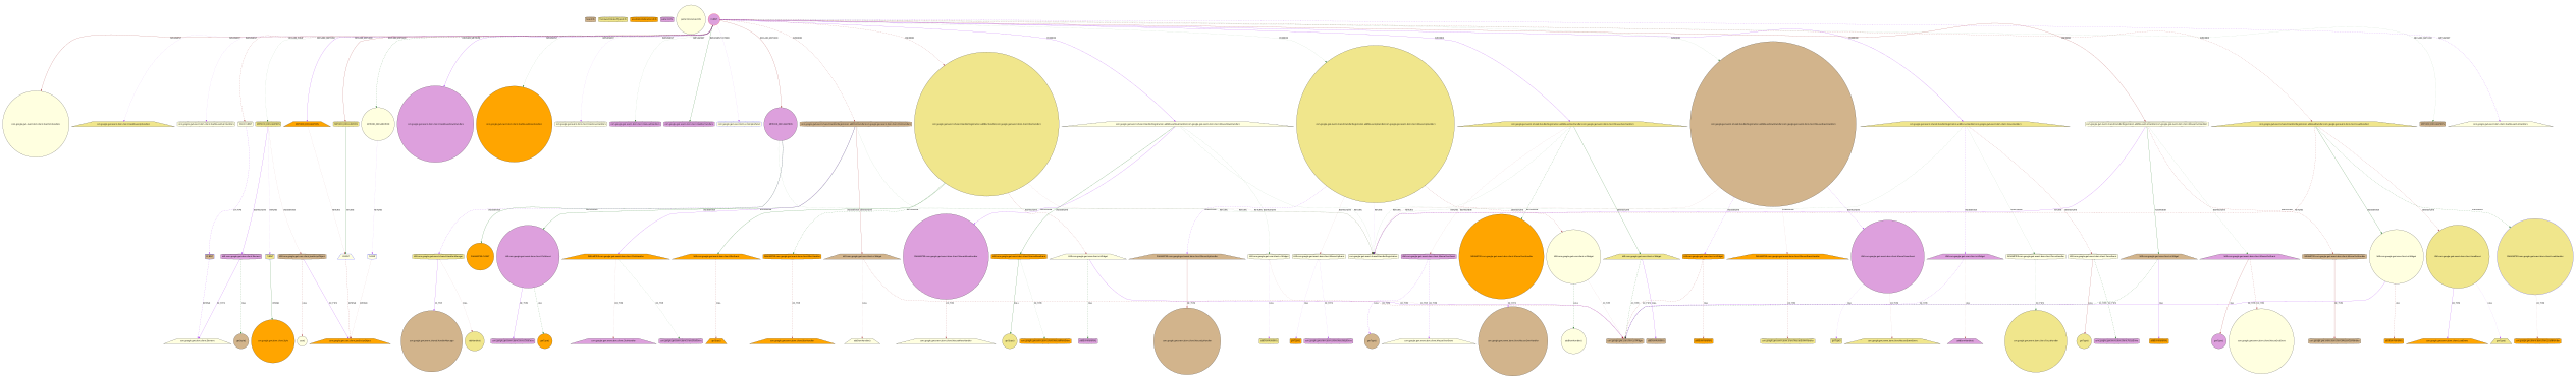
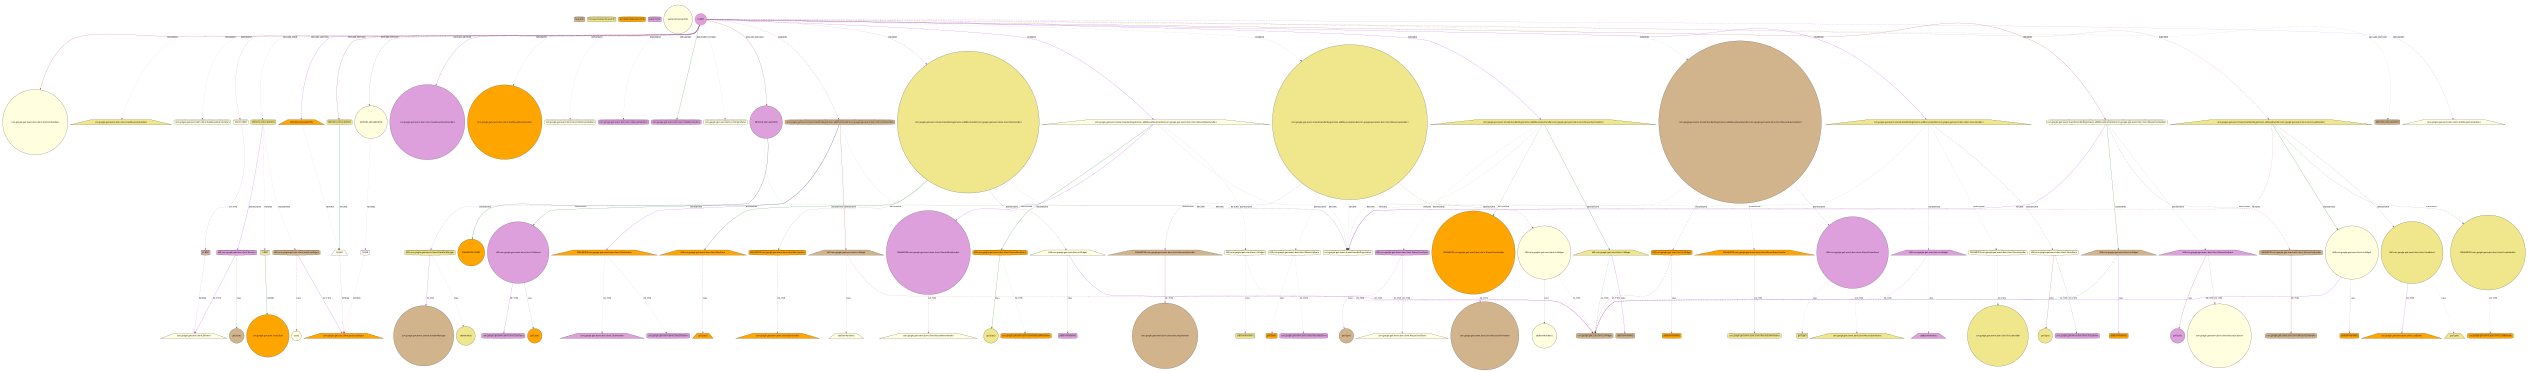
  digraph {
    fontname="Noto Sans"
    node [fillcolor=lightyellow fontname="Noto Sans" shape=cylinder style=filled isFrameworkType=false vertexType=VARIABLE_EXPRESION]
    edge [color=brown fontname="Noto Sans" style=dotted]
    baseInfo [category=pattern fillcolor=tan graphId=391 isAnonymous=false possibleRelation=true isFrameworkType="" vertexType=""]
    frameworkRelatedTypesInfo [0="com.google.gwt.event.dom.client.HasBlurHandlers" 1="com.google.gwt.event.dom.client.HasMouseUpHandlers" 2="com.google.gwt.event.dom.client.HasMouseOverHandlers" 3="com.google.gwt.user.client.ui.ComplexPanel" 4="com.google.gwt.event.dom.client.HasLoadHandlers" 5="com.google.gwt.event.dom.client.HasClickHandlers" 6="com.google.gwt.event.dom.client.HasMouseOutHandlers" 7="com.google.gwt.event.dom.client.HasMouseMoveHandlers" 8="com.google.gwt.event.dom.client.HasFocusHandlers" 9="com.google.gwt.event.dom.client.HasMouseDownHandlers" fillcolor=khaki isFrameworkType="" vertexType=""]
    possibleCollaborationsInfo [0="391~FIELD_TYPE_DECLARATION-~com.google.gwt.event.dom.client.HasBlurHandlers com.google.gwt.event.dom.client.HasMouseUpHandlers com.google.gwt.event.dom.client.HasMouseOverHandlers com.google.gwt.user.client.ui.ComplexPanel com.google.gwt.event.dom.client.HasLoadHandlers com.google.gwt.event.dom.client.HasClickHandlers com.google.gwt.event.dom.client.HasMouseOutHandlers com.google.gwt.event.dom.client.HasMouseMoveHandlers com.google.gwt.event.dom.client.HasFocusHandlers com.google.gwt.event.dom.client.HasMouseDownHandlers ~com.google.gwt.dom.client.Element ~false~false" 1="391~RETURN_TYPE_DECLARATION-CLIENT_METHOD_DECLARATION-~com.google.gwt.event.dom.client.HasBlurHandlers com.google.gwt.event.dom.client.HasMouseUpHandlers com.google.gwt.event.dom.client.HasMouseOverHandlers com.google.gwt.user.client.ui.ComplexPanel com.google.gwt.event.dom.client.HasLoadHandlers com.google.gwt.event.dom.client.HasClickHandlers com.google.gwt.event.dom.client.HasMouseOutHandlers com.google.gwt.event.dom.client.HasMouseMoveHandlers com.google.gwt.event.dom.client.HasFocusHandlers com.google.gwt.event.dom.client.HasMouseDownHandlers ~com.google.gwt.dom.client.Style ~false~false" 2="391~RETURN_TYPE_DECLARATION-CLIENT_METHOD_DECLARATION-~com.google.gwt.event.dom.client.HasBlurHandlers com.google.gwt.event.dom.client.HasMouseUpHandlers com.google.gwt.event.dom.client.HasMouseOverHandlers com.google.gwt.user.client.ui.ComplexPanel com.google.gwt.event.dom.client.HasLoadHandlers com.google.gwt.event.dom.client.HasClickHandlers com.google.gwt.event.dom.client.HasMouseOutHandlers com.google.gwt.event.dom.client.HasMouseMoveHandlers com.google.gwt.event.dom.client.HasFocusHandlers com.google.gwt.event.dom.client.HasMouseDownHandlers ~com.google.gwt.core.client.JavaScriptObject ~false~false" 3="391~RETURN_TYPE_DECLARATION-CLIENT_METHOD_DECLARATION-RETURN_TYPE_DECLARATION-CLIENT_METHOD_DECLARATION-~com.google.gwt.event.dom.client.HasBlurHandlers com.google.gwt.event.dom.client.HasMouseUpHandlers com.google.gwt.event.dom.client.HasMouseOverHandlers com.google.gwt.user.client.ui.ComplexPanel com.google.gwt.event.dom.client.HasLoadHandlers com.google.gwt.event.dom.client.HasClickHandlers com.google.gwt.event.dom.client.HasMouseOutHandlers com.google.gwt.event.dom.client.HasMouseMoveHandlers com.google.gwt.event.dom.client.HasFocusHandlers com.google.gwt.event.dom.client.HasMouseDownHandlers ~com.google.gwt.core.client.JavaScriptObject ~false~false" fillcolor=orange isFrameworkType="" vertexType=""]
    patternInfo [fillcolor=plum frequency=2.0 patternRootClient=0 isFrameworkType="" vertexType=""]
    patternInstancesInfo [0="mguiral-GwtSvgLib~/mguiral-GwtSvgLib/GwtSvgLib-master/src/gwt/html5/svg/client/user/ui/SVGSymbolWidget.java~SVGSymbolWidget~3998" 1="mguiral-GwtSvgLib~/mguiral-GwtSvgLib/GwtSvgLib-master/src/gwt/html5/svg/client/user/ui/SVGSwitchWidget.java~SVGSwitchWidget~4001" shape=circle isFrameworkType="" vertexType=""]
    n6 [label="com.google.gwt.event.dom.client.HasClickHandlers" shape=circle vertexType=FRAMEWORK_INTERFACE_TYPE]
    n7 [color=red fillcolor=plum label=CLIENT shape=circle vertexType=ROOT_CLIENT_CLASS_DECLARATION]
    n8 [fillcolor=khaki label="com.google.gwt.event.dom.client.HasMouseUpHandlers" shape=trapezium vertexType=FRAMEWORK_INTERFACE_TYPE]
    n9 [label="com.google.gwt.event.dom.client.HasMouseOverHandlers" vertexType=FRAMEWORK_INTERFACE_TYPE]
    n10 [label="FIELD:CLIENT" vertexType=FIELD_DECLARATION]
    n11 [fillcolor=plum label="com.google.gwt.event.dom.client.HasMouseDownHandlers" shape=circle vertexType=FRAMEWORK_INTERFACE_TYPE]
    n12 [fillcolor=orange label="com.google.gwt.event.dom.client.HasMouseMoveHandlers" shape=circle vertexType=FRAMEWORK_INTERFACE_TYPE]
    n13 [label="com.google.gwt.event.dom.client.HasFocusHandlers" vertexType=FRAMEWORK_INTERFACE_TYPE]
    n14 [fillcolor=plum label="com.google.gwt.event.dom.client.HasLoadHandlers" vertexType=FRAMEWORK_INTERFACE_TYPE]
    n15 [fillcolor=plum label="com.google.gwt.event.dom.client.HasBlurHandlers" vertexType=FRAMEWORK_INTERFACE_TYPE]
-   n16 [label="com.google.gwt.user.client.ui.ComplexPanel" vertexType=FRAMEWORK_CLASS_TYPE color=blue]
+   n16 [label="com.google.gwt.user.client.ui.ComplexPanel" vertexType=FRAMEWORK_CLASS_TYPE]
    n17 [fillcolor=khaki label=METHOD_DECLARATION vertexType=CLIENT_METHOD_DECLARATION]
    n18 [fillcolor=plum label=METHOD_DECLARATION shape=circle vertexType=CLIENT_METHOD_DECLARATION]
    n19 [fillcolor=khaki label="com.google.gwt.event.shared.HandlerRegistration addLoadHandler(com.google.gwt.event.dom.client.LoadHandler)" shape=trapezium vertexType=OVERRIDING_METHOD_DECLARATION]
    n20 [fillcolor=tan label="com.google.gwt.event.shared.HandlerRegistration addClickHandler(com.google.gwt.event.dom.client.ClickHandler)" vertexType=OVERRIDING_METHOD_DECLARATION]
    n21 [fillcolor=khaki label="com.google.gwt.event.shared.HandlerRegistration addBlurHandler(com.google.gwt.event.dom.client.BlurHandler)" shape=circle vertexType=OVERRIDING_METHOD_DECLARATION]
    n22 [label="com.google.gwt.event.shared.HandlerRegistration addMouseMoveHandler(com.google.gwt.event.dom.client.MouseMoveHandler)" shape=trapezium vertexType=OVERRIDING_METHOD_DECLARATION]
    n23 [fillcolor=khaki label="com.google.gwt.event.shared.HandlerRegistration addMouseUpHandler(com.google.gwt.event.dom.client.MouseUpHandler)" shape=circle vertexType=OVERRIDING_METHOD_DECLARATION]
    n24 [fillcolor=khaki label=METHOD_DECLARATION vertexType=CLIENT_METHOD_DECLARATION]
    n25 [fillcolor=tan label=METHOD_DECLARATION vertexType=CLIENT_METHOD_DECLARATION]
    n26 [label=METHOD_DECLARATION shape=circle vertexType=CLIENT_METHOD_DECLARATION]
    n27 [fillcolor=orange label=METHOD_DECLARATION shape=trapezium vertexType=CLIENT_METHOD_DECLARATION]
    n28 [fillcolor=khaki label="com.google.gwt.event.shared.HandlerRegistration addMouseOverHandler(com.google.gwt.event.dom.client.MouseOverHandler)" shape=trapezium vertexType=OVERRIDING_METHOD_DECLARATION]
    n29 [label="com.google.gwt.event.dom.client.HasMouseOutHandlers" shape=trapezium vertexType=FRAMEWORK_INTERFACE_TYPE]
    n30 [fillcolor=tan label="com.google.gwt.event.shared.HandlerRegistration addMouseDownHandler(com.google.gwt.event.dom.client.MouseDownHandler)" shape=circle vertexType=OVERRIDING_METHOD_DECLARATION]
    n31 [fillcolor=khaki label="com.google.gwt.event.shared.HandlerRegistration addFocusHandler(com.google.gwt.event.dom.client.FocusHandler)" shape=trapezium vertexType=OVERRIDING_METHOD_DECLARATION]
    n32 [label="com.google.gwt.event.shared.HandlerRegistration addMouseOutHandler(com.google.gwt.event.dom.client.MouseOutHandler)" vertexType=OVERRIDING_METHOD_DECLARATION]
    n33 [color=blue fillcolor=tan label=CLIENT vertexType=REFERENCE_CLIENT_CLASS_DECLARATION]
    n34 [fillcolor=plum label="VAR:com.google.gwt.dom.client.Element"]
    n35 [fillcolor=tan label="VAR:com.google.gwt.core.client.JavaScriptObject"]
    n36 [color=blue fillcolor=khaki label=CLIENT vertexType=REFERENCE_CLIENT_CLASS_DECLARATION]
    n37 [fillcolor=orange label="PARAMETER:CLIENT" shape=circle vertexType=PARAMETER_DECLARATION]
    n38 [fillcolor=khaki label="VAR:com.google.gwt.event.shared.HandlerManager"]
    n39 [label="com.google.gwt.event.shared.HandlerRegistration" vertexType=FRAMEWORK_INTERFACE_TYPE]
    n40 [label="VAR:com.google.gwt.user.client.ui.Widget" shape=circle]
    n41 [fillcolor=khaki label="VAR:com.google.gwt.event.dom.client.LoadEvent" shape=circle]
-   n42 [fillcolor=khaki label="PARAMETER:com.google.gwt.event.dom.client.LoadHandler" shape=circle vertexType=PARAMETER_DECLARATION color=blue]
+   n42 [fillcolor=khaki label="PARAMETER:com.google.gwt.event.dom.client.LoadHandler" shape=circle vertexType=PARAMETER_DECLARATION]
    n43 [fillcolor=plum label="VAR:com.google.gwt.event.dom.client.ClickEvent" shape=circle]
    n44 [fillcolor=orange label="PARAMETER:com.google.gwt.event.dom.client.ClickHandler" shape=trapezium vertexType=PARAMETER_DECLARATION]
    n45 [fillcolor=tan label="VAR:com.google.gwt.user.client.ui.Widget" shape=trapezium]
    n46 [label="VAR:com.google.gwt.user.client.ui.Widget" shape=trapezium]
    n47 [fillcolor=orange label="VAR:com.google.gwt.event.dom.client.BlurEvent" shape=trapezium]
    n48 [fillcolor=orange label="PARAMETER:com.google.gwt.event.dom.client.BlurHandler" vertexType=PARAMETER_DECLARATION]
    n49 [fillcolor=plum label="PARAMETER:com.google.gwt.event.dom.client.MouseMoveHandler" shape=circle vertexType=PARAMETER_DECLARATION]
    n50 [label="VAR:com.google.gwt.user.client.ui.Widget"]
    n51 [fillcolor=orange label="VAR:com.google.gwt.event.dom.client.MouseMoveEvent"]
    n52 [fillcolor=tan label="PARAMETER:com.google.gwt.event.dom.client.MouseUpHandler" shape=trapezium vertexType=PARAMETER_DECLARATION]
    n53 [label="VAR:com.google.gwt.user.client.ui.Widget" shape=circle]
    n54 [label="VAR:com.google.gwt.event.dom.client.MouseUpEvent"]
    n55 [color=blue label=CLIENT shape=trapezium vertexType=REFERENCE_CLIENT_CLASS_DECLARATION]
    n56 [color=blue label=CLIENT vertexType=REFERENCE_CLIENT_CLASS_DECLARATION]
    n57 [fillcolor=khaki label="VAR:com.google.gwt.user.client.ui.Widget" shape=trapezium]
    n58 [fillcolor=plum label="VAR:com.google.gwt.event.dom.client.MouseOverEvent"]
    n59 [fillcolor=orange label="PARAMETER:com.google.gwt.event.dom.client.MouseOverHandler" shape=circle vertexType=PARAMETER_DECLARATION]
    n60 [fillcolor=orange label="PARAMETER:com.google.gwt.event.dom.client.MouseDownHandler" shape=trapezium vertexType=PARAMETER_DECLARATION]
    n61 [fillcolor=orange label="VAR:com.google.gwt.user.client.ui.Widget"]
    n62 [fillcolor=plum label="VAR:com.google.gwt.event.dom.client.MouseDownEvent" shape=circle]
    n63 [fillcolor=plum label="VAR:com.google.gwt.user.client.ui.Widget" shape=trapezium]
    n64 [label="PARAMETER:com.google.gwt.event.dom.client.FocusHandler" vertexType=PARAMETER_DECLARATION]
    n65 [label="VAR:com.google.gwt.event.dom.client.FocusEvent"]
    n66 [fillcolor=tan label="VAR:com.google.gwt.user.client.ui.Widget" shape=trapezium]
    n67 [fillcolor=plum label="VAR:com.google.gwt.event.dom.client.MouseOutEvent" shape=trapezium]
    n68 [fillcolor=tan label="PARAMETER:com.google.gwt.event.dom.client.MouseOutHandler" vertexType=PARAMETER_DECLARATION]
    n69 [label="com.google.gwt.dom.client.Element" shape=trapezium vertexType=FRAMEWORK_CLASS_TYPE]
    n70 [fillcolor=tan label="getStyle()" shape=circle vertexType=INSIDE_CALL]
    n71 [fillcolor=orange label="com.google.gwt.core.client.JavaScriptObject" shape=trapezium vertexType=FRAMEWORK_CLASS_TYPE]
    n72 [label="cast()" shape=circle vertexType=INSIDE_CALL]
    n73 [fillcolor=orange label="com.google.gwt.dom.client.Style" shape=circle vertexType=FRAMEWORK_CLASS_TYPE]
    n74 [fillcolor=khaki label="addHandler()" shape=circle vertexType=INSIDE_CALL]
    n75 [fillcolor=tan label="com.google.gwt.event.shared.HandlerManager" shape=circle vertexType=FRAMEWORK_CLASS_TYPE]
    n76 [fillcolor=orange label="addDomHandler()" vertexType=INSIDE_CALL]
    n77 [fillcolor=tan label="com.google.gwt.user.client.ui.Widget" vertexType=FRAMEWORK_CLASS_TYPE]
    n78 [fillcolor=khaki label="getType()" shape=trapezium vertexType=INSIDE_CALL]
    n79 [fillcolor=orange label="com.google.gwt.event.dom.client.LoadEvent" shape=trapezium vertexType=FRAMEWORK_CLASS_TYPE]
    n80 [fillcolor=orange label="com.google.gwt.event.dom.client.LoadHandler" vertexType=FRAMEWORK_INTERFACE_TYPE]
    n81 [fillcolor=plum label="com.google.gwt.event.dom.client.ClickEvent" vertexType=FRAMEWORK_CLASS_TYPE]
    n82 [fillcolor=orange label="getType()" shape=circle vertexType=INSIDE_CALL]
    n83 [fillcolor=plum label="com.google.gwt.event.dom.client.ClickHandler" shape=trapezium vertexType=FRAMEWORK_INTERFACE_TYPE]
    n84 [fillcolor=plum label="com.google.gwt.event.dom.client.BlurEvent" vertexType=FRAMEWORK_CLASS_TYPE]
    n85 [label="addDomHandler()" shape=trapezium vertexType=INSIDE_CALL]
    n86 [fillcolor=plum label="addDomHandler()" vertexType=INSIDE_CALL]
    n87 [fillcolor=orange label="getType()" shape=trapezium vertexType=INSIDE_CALL]
    n88 [fillcolor=orange label="com.google.gwt.event.dom.client.BlurHandler" shape=trapezium vertexType=FRAMEWORK_INTERFACE_TYPE]
    n89 [label="com.google.gwt.event.dom.client.MouseMoveHandler" shape=trapezium vertexType=FRAMEWORK_INTERFACE_TYPE]
    n90 [fillcolor=khaki label="addDomHandler()" vertexType=INSIDE_CALL]
    n91 [fillcolor=khaki label="getType()" shape=circle vertexType=INSIDE_CALL]
    n92 [fillcolor=orange label="com.google.gwt.event.dom.client.MouseMoveEvent" vertexType=FRAMEWORK_CLASS_TYPE]
    n93 [fillcolor=tan label="com.google.gwt.event.dom.client.MouseUpHandler" shape=circle vertexType=FRAMEWORK_INTERFACE_TYPE]
    n94 [label="addDomHandler()" shape=circle vertexType=INSIDE_CALL]
    n95 [fillcolor=plum label="com.google.gwt.event.dom.client.MouseUpEvent" vertexType=FRAMEWORK_CLASS_TYPE]
    n96 [fillcolor=orange label="getType()" vertexType=INSIDE_CALL]
    n97 [fillcolor=tan label="addDomHandler()" vertexType=INSIDE_CALL]
    n98 [fillcolor=tan label="getType()" shape=circle vertexType=INSIDE_CALL]
    n99 [label="com.google.gwt.event.dom.client.MouseOverEvent" shape=trapezium vertexType=FRAMEWORK_CLASS_TYPE]
    n100 [fillcolor=tan label="com.google.gwt.event.dom.client.MouseOverHandler" shape=circle vertexType=FRAMEWORK_INTERFACE_TYPE]
    n101 [fillcolor=khaki label="com.google.gwt.event.dom.client.MouseDownHandler" vertexType=FRAMEWORK_INTERFACE_TYPE]
    n102 [fillcolor=orange label="addDomHandler()" vertexType=INSIDE_CALL]
    n103 [fillcolor=khaki label="com.google.gwt.event.dom.client.MouseDownEvent" shape=trapezium vertexType=FRAMEWORK_CLASS_TYPE]
    n104 [fillcolor=khaki label="getType()" vertexType=INSIDE_CALL]
    n105 [fillcolor=plum label="addDomHandler()" shape=trapezium vertexType=INSIDE_CALL]
    n106 [fillcolor=khaki label="com.google.gwt.event.dom.client.FocusHandler" shape=circle vertexType=FRAMEWORK_INTERFACE_TYPE]
    n107 [fillcolor=khaki label="getType()" shape=circle vertexType=INSIDE_CALL]
    n108 [fillcolor=plum label="com.google.gwt.event.dom.client.FocusEvent" vertexType=FRAMEWORK_CLASS_TYPE]
    n109 [fillcolor=orange label="addDomHandler()" vertexType=INSIDE_CALL]
    n110 [label="com.google.gwt.event.dom.client.MouseOutEvent" shape=circle vertexType=FRAMEWORK_CLASS_TYPE]
    n111 [fillcolor=plum label="getType()" shape=circle vertexType=INSIDE_CALL]
    n112 [fillcolor=tan label="com.google.gwt.event.dom.client.MouseOutHandler" vertexType=FRAMEWORK_INTERFACE_TYPE]
    n7 -> n6 [label=IMPLEMENT style=solid]
    n7 -> n8 [color=purple label=IMPLEMENT]
    n7 -> n9 [color=purple label=IMPLEMENT]
    n7 -> n10 [label=DECLARE_FIELD style=dashed]
    n7 -> n11 [color=purple label=IMPLEMENT style=solid]
    n7 -> n12 [color=darkgreen label=IMPLEMENT]
    n7 -> n13 [color=purple label=IMPLEMENT]
    n7 -> n14 [color=darkgreen label=IMPLEMENT]
    n7 -> n15 [color=darkgreen label=IMPLEMENT style=solid]
    n7 -> n16 [color=purple label=EXTEND]
    n7 -> n17 [color=darkgreen label=DECLARE_METHOD]
    n7 -> n18 [label=DECLARE_METHOD style=solid]
    n7 -> n19 [label=OVERRIDE style=dashed]
    n7 -> n20 [label=OVERRIDE style=dashed]
    n7 -> n21 [label=OVERRIDE style=dashed]
    n7 -> n22 [color=purple label=OVERRIDE style=solid]
    n7 -> n23 [color=darkgreen label=OVERRIDE]
    n7 -> n24 [label=DECLARE_METHOD style=solid]
    n7 -> n25 [color=darkgreen label=DECLARE_METHOD]
    n7 -> n26 [color=darkgreen label=DECLARE_METHOD style=dashed]
    n7 -> n27 [color=purple label=DECLARE_METHOD style=solid]
    n7 -> n28 [color=purple label=OVERRIDE style=solid]
    n7 -> n29 [color=purple label=IMPLEMENT style=dashed]
    n7 -> n30 [color=darkgreen label=OVERRIDE]
    n7 -> n31 [color=purple label=OVERRIDE style=solid]
    n7 -> n32 [label=OVERRIDE style=solid]
    n10 -> n33 [color=purple label=OF_TYPE style=dashed]
    n17 -> n34 [color=purple label=INSTANTIATE style=solid]
    n17 -> n35 [label=INSTANTIATE]
    n17 -> n36 [color=purple label=RETURN]
    n18 -> n37 [color=darkgreen label=PARAMETER style=solid]
    n18 -> n38 [color=purple label=INSTANTIATE style=dashed]
    n18 -> n39 [color=darkgreen label=RETURN]
    n19 -> n39 [label=RETURN style=dashed]
    n19 -> n40 [color=darkgreen label=INSTANTIATE style=solid]
    n19 -> n41 [label=INSTANTIATE style=dashed]
    n19 -> n42 [color=darkgreen label=PARAMETER style=dashed]
    n20 -> n39 [color=darkgreen label=RETURN]
    n20 -> n43 [color=darkgreen label=INSTANTIATE style=solid]
    n20 -> n44 [color=purple label=PARAMETER style=solid]
    n20 -> n45 [label=INSTANTIATE style=solid]
    n21 -> n39 [label=RETURN]
    n21 -> n46 [label=INSTANTIATE style=dashed]
    n21 -> n47 [color=darkgreen label=INSTANTIATE style=solid]
    n21 -> n48 [color=darkgreen label=PARAMETER style=dashed]
    n22 -> n39 [color=darkgreen label=RETURN]
    n22 -> n49 [color=purple label=PARAMETER style=solid]
    n22 -> n50 [color=darkgreen label=INSTANTIATE]
    n22 -> n51 [color=darkgreen label=INSTANTIATE style=solid]
    n23 -> n39 [color=purple label=RETURN]
    n23 -> n52 [color=purple label=PARAMETER style=dashed]
    n23 -> n53 [label=INSTANTIATE style=dashed]
    n23 -> n54 [label=INSTANTIATE]
    n24 -> n55 [color=darkgreen label=RETURN style=solid]
    n26 -> n56 [color=purple label=RETURN]
    n27 -> n55 [label=RETURN]
    n28 -> n39 [color=darkgreen label=RETURN]
    n28 -> n57 [color=darkgreen label=INSTANTIATE style=solid]
    n28 -> n58 [label=INSTANTIATE]
    n28 -> n59 [color=darkgreen label=PARAMETER style=dashed]
    n30 -> n39 [label=RETURN]
    n30 -> n60 [label=PARAMETER]
    n30 -> n61 [color=purple label=INSTANTIATE style=dashed]
    n30 -> n62 [color=purple label=INSTANTIATE style=dashed]
    n31 -> n39 [color=darkgreen label=RETURN]
    n31 -> n63 [color=purple label=INSTANTIATE style=dashed]
    n31 -> n64 [color=darkgreen label=PARAMETER]
    n31 -> n65 [label=INSTANTIATE style=dashed]
    n32 -> n39 [color=purple label=RETURN style=solid]
    n32 -> n66 [color=darkgreen label=INSTANTIATE style=solid]
    n32 -> n67 [color=darkgreen label=INSTANTIATE]
    n32 -> n68 [label=PARAMETER style=dashed]
    n33 -> n69 [color=purple label=EXTEND style=dashed]
    n34 -> n69 [color=purple label=OF_TYPE style=solid]
    n34 -> n70 [color=darkgreen label=CALL style=dashed]
    n35 -> n71 [color=purple label=OF_TYPE style=solid]
    n35 -> n72 [label=CALL style=dashed]
    n36 -> n73 [color=darkgreen label=EXTEND style=solid]
    n38 -> n74 [label=CALL]
    n38 -> n75 [color=purple label=OF_TYPE style=solid]
    n40 -> n76 [label=CALL style=dashed]
    n40 -> n77 [color=purple label=OF_TYPE style=solid]
    n41 -> n78 [color=purple label=CALL]
    n41 -> n79 [color=purple label=OF_TYPE style=solid]
    n42 -> n80 [label=OF_TYPE]
    n43 -> n81 [color=purple label=OF_TYPE style=solid]
    n43 -> n82 [color=darkgreen label=CALL style=dashed]
    n44 -> n83 [label=OF_TYPE]
    n44 -> n84 [color=darkgreen label=OF_TYPE]
    n45 -> n77 [label=OF_TYPE style=dashed]
    n45 -> n85 [label=CALL]
    n46 -> n77 [color=purple label=OF_TYPE style=solid]
    n46 -> n86 [color=darkgreen label=CALL style=dashed]
    n47 -> n87 [label=CALL style=dashed]
    n48 -> n88 [label=OF_TYPE style=dashed]
    n49 -> n89 [label=OF_TYPE style=dashed]
    n50 -> n77 [label=OF_TYPE]
    n50 -> n90 [color=purple label=CALL]
    n51 -> n91 [color=darkgreen label=CALL style=solid]
    n51 -> n92 [color=darkgreen label=OF_TYPE]
    n52 -> n93 [label=OF_TYPE style=solid]
    n53 -> n77 [label=OF_TYPE]
    n53 -> n94 [color=darkgreen label=CALL style=dashed]
    n54 -> n95 [color=purple label=OF_TYPE]
    n54 -> n96 [color=purple label=CALL]
    n55 -> n71 [label=EXTEND style=dashed]
    n56 -> n71 [label=EXTEND]
    n57 -> n77 [color=darkgreen label=OF_TYPE style=dashed]
    n57 -> n97 [color=purple label=CALL style=solid]
    n58 -> n98 [color=purple label=CALL style=dashed]
    n58 -> n99 [color=purple label=OF_TYPE style=dashed]
    n59 -> n100 [color=purple label=OF_TYPE]
    n60 -> n101 [label=OF_TYPE style=dashed]
    n61 -> n77 [label=OF_TYPE style=dashed]
    n61 -> n102 [label=CALL style=dashed]
    n62 -> n103 [label=OF_TYPE]
    n62 -> n104 [color=purple label=CALL]
    n63 -> n77 [color=purple label=OF_TYPE style=dashed]
    n63 -> n105 [label=CALL]
    n64 -> n106 [color=darkgreen label=OF_TYPE]
    n65 -> n107 [label=CALL style=solid]
    n65 -> n108 [color=darkgreen label=OF_TYPE style=dashed]
    n66 -> n77 [color=darkgreen label=OF_TYPE style=dashed]
    n66 -> n109 [color=purple label=CALL style=solid]
    n67 -> n110 [label=OF_TYPE style=dashed]
    n67 -> n111 [label=CALL style=solid]
    n68 -> n112 [label=OF_TYPE style=solid]
  }
